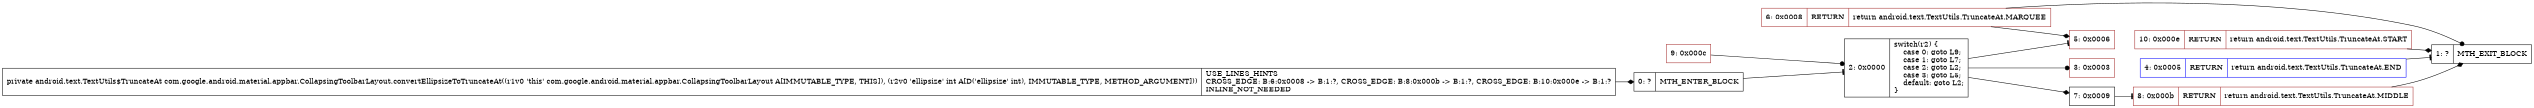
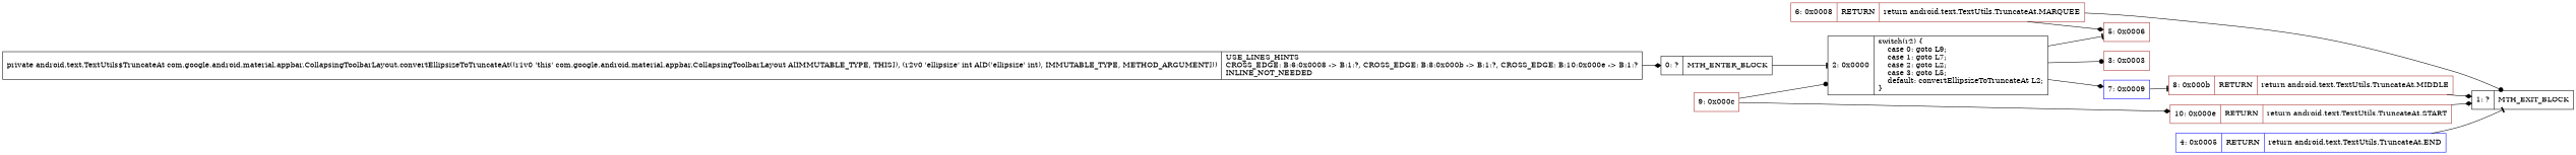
  digraph {
    rankdir=LR
    node [color=brown shape=record]
    edge [arrowhead=diamond]
    n1 [color=black label="{0\:\ ?|MTH_ENTER_BLOCK\l}"]
-   n2 [color=black label="{2\:\ 0x0000|switch(r2) \{\l    case 0: goto L9;\l    case 1: goto L7;\l    case 2: goto L2;\l    case 3: goto L5;\l    default: goto L2;\l\}\l}"]
+   n2 [color=black label="{2\:\ 0x0000|switch(r2) \{\l    case 0: goto L9;\l    case 1: goto L7;\l    case 2: goto L2;\l    case 3: goto L5;\l    default: convertEllipsizeToTruncateAt L2;\l\}\l}"]
    n3 [label="{3\:\ 0x0003}"]
    n4 [label="{5\:\ 0x0006}"]
-   n5 [color=black label="{7\:\ 0x0009}"]
+   n5 [color=blue label="{7\:\ 0x0009}"]
    n6 [label="{8\:\ 0x000b|RETURN\l|return android.text.TextUtils.TruncateAt.MIDDLE\l}"]
    n7 [label="{9\:\ 0x000c}"]
    n8 [label="{10\:\ 0x000e|RETURN\l|return android.text.TextUtils.TruncateAt.START\l}"]
    n9 [color=blue label="{4\:\ 0x0005|RETURN\l|return android.text.TextUtils.TruncateAt.END\l}"]
    n10 [color=black label="{1\:\ ?|MTH_EXIT_BLOCK\l}"]
    n11 [label="{6\:\ 0x0008|RETURN\l|return android.text.TextUtils.TruncateAt.MARQUEE\l}"]
    n12 [color=black label="{private android.text.TextUtils$TruncateAt com.google.android.material.appbar.CollapsingToolbarLayout.convertEllipsizeToTruncateAt((r1v0 'this' com.google.android.material.appbar.CollapsingToolbarLayout A[IMMUTABLE_TYPE, THIS]), (r2v0 'ellipsize' int A[D('ellipsize' int), IMMUTABLE_TYPE, METHOD_ARGUMENT]))  | USE_LINES_HINTS\lCROSS_EDGE: B:6:0x0008 \-\> B:1:?, CROSS_EDGE: B:8:0x000b \-\> B:1:?, CROSS_EDGE: B:10:0x000e \-\> B:1:?\lINLINE_NOT_NEEDED\l}"]
    n1 -> n2 [arrowhead=tee]
    n2 -> n3 [arrowhead=dot]
    n2 -> n4 [arrowhead=tee]
    n2 -> n5
    n5 -> n6 [arrowhead=tee]
    n6 -> n10
    n7 -> n2 [arrowhead=dot]
+   n7 -> n8
    n8 -> n10
    n9 -> n10 [arrowhead=tee]
    n11 -> n4
    n11 -> n10 [arrowhead=dot]
    n12 -> n1
  }
